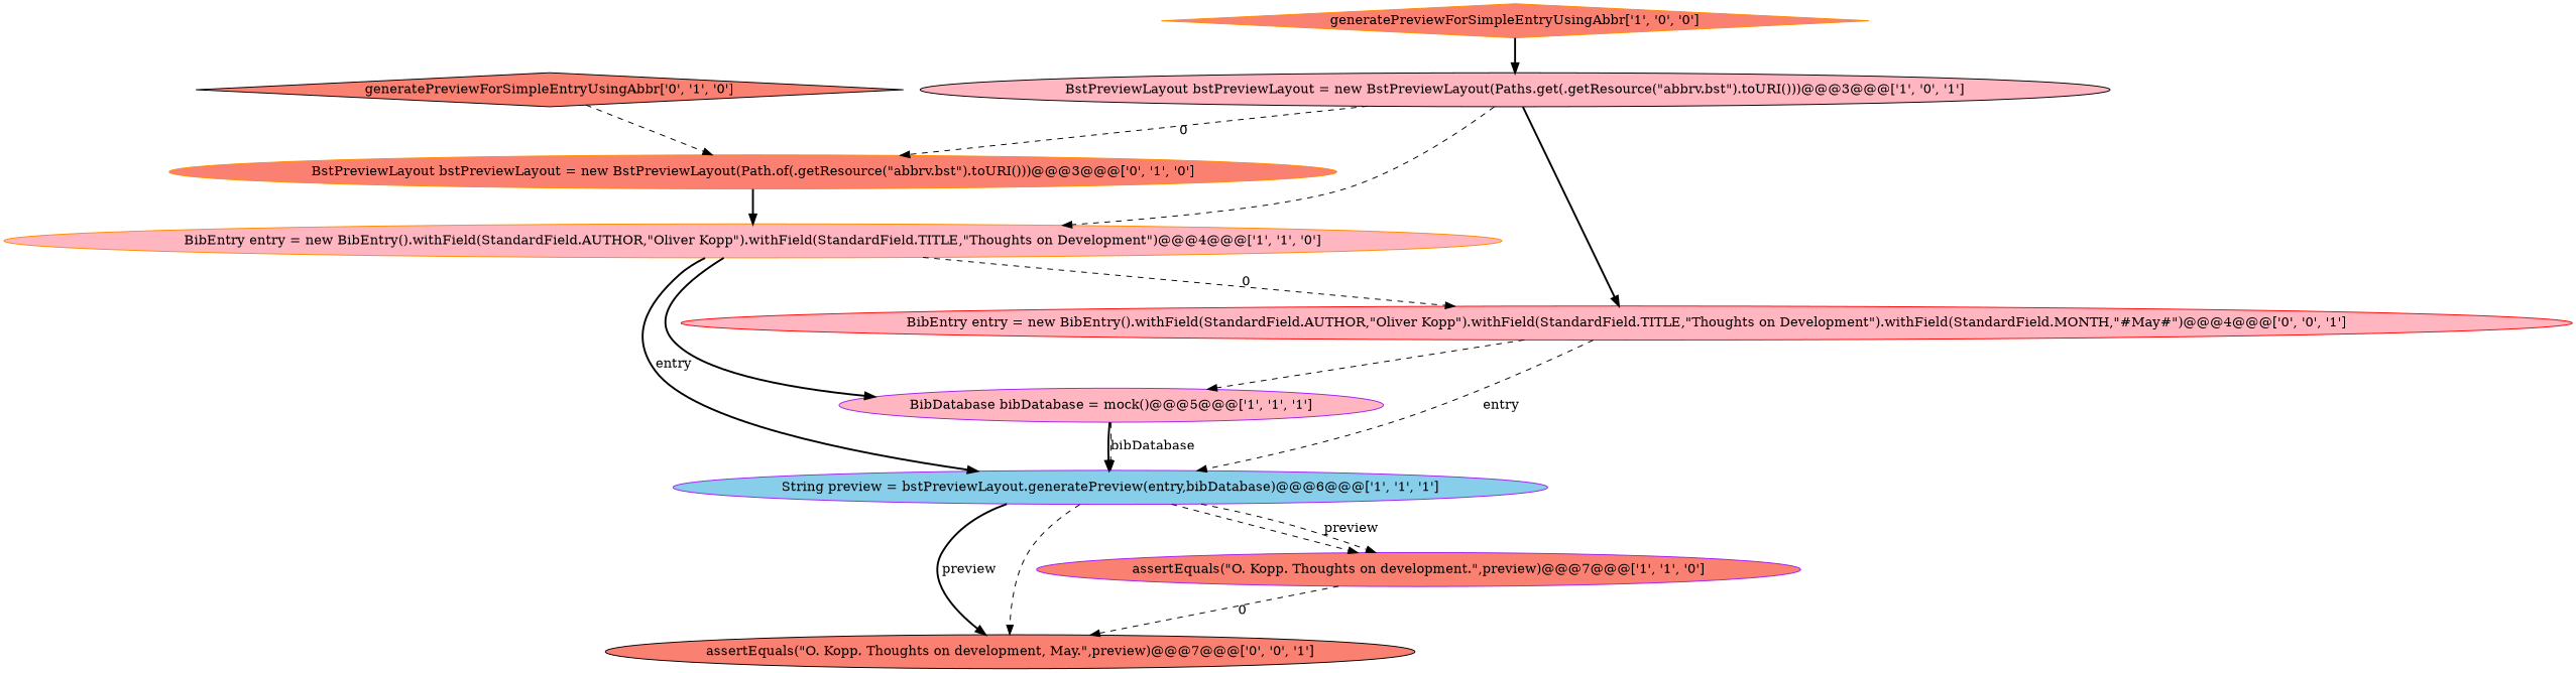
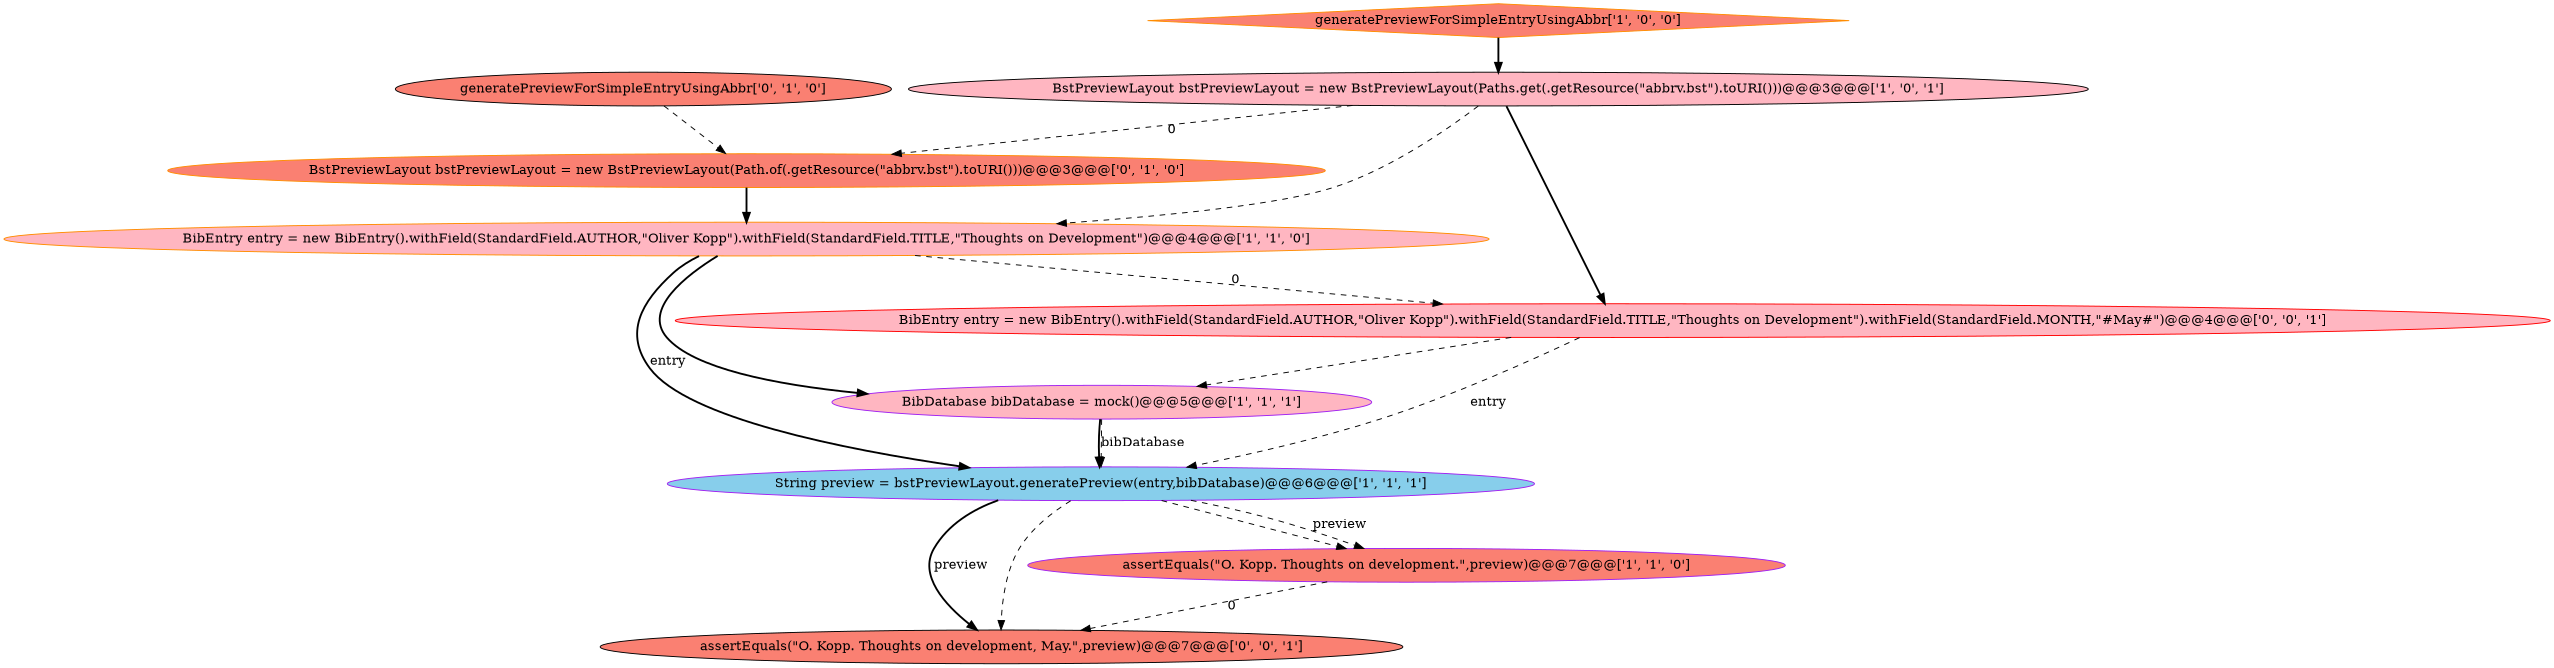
  digraph {
    node [color=black fillcolor=salmon shape=ellipse style=filled]
    edge [style=dashed]
    n1 [fillcolor=lightpink label="BstPreviewLayout bstPreviewLayout = new BstPreviewLayout(Paths.get(.getResource(\"abbrv.bst\").toURI()))@@@3@@@['1', '0', '1']"]
    n2 [color=darkorange label="BstPreviewLayout bstPreviewLayout = new BstPreviewLayout(Path.of(.getResource(\"abbrv.bst\").toURI()))@@@3@@@['0', '1', '0']"]
    n3 [color=darkorange fillcolor=lightpink label="BibEntry entry = new BibEntry().withField(StandardField.AUTHOR,\"Oliver Kopp\").withField(StandardField.TITLE,\"Thoughts on Development\")@@@4@@@['1', '1', '0']"]
    n4 [color=red fillcolor=lightpink label="BibEntry entry = new BibEntry().withField(StandardField.AUTHOR,\"Oliver Kopp\").withField(StandardField.TITLE,\"Thoughts on Development\").withField(StandardField.MONTH,\"#May#\")@@@4@@@['0', '0', '1']"]
    n5 [color=darkorange label="generatePreviewForSimpleEntryUsingAbbr['1', '0', '0']" shape=diamond]
    n6 [color=purple fillcolor=lightpink label="BibDatabase bibDatabase = mock()@@@5@@@['1', '1', '1']"]
    n7 [color=purple fillcolor=skyblue label="String preview = bstPreviewLayout.generatePreview(entry,bibDatabase)@@@6@@@['1', '1', '1']"]
    n8 [color=purple label="assertEquals(\"O. Kopp. Thoughts on development.\",preview)@@@7@@@['1', '1', '0']"]
    n9 [label="assertEquals(\"O. Kopp. Thoughts on development, May.\",preview)@@@7@@@['0', '0', '1']"]
-   n10 [label="generatePreviewForSimpleEntryUsingAbbr['0', '1', '0']" shape=diamond]
+   n10 [label="generatePreviewForSimpleEntryUsingAbbr['0', '1', '0']"]
    n1 -> n2 [label=0]
    n1 -> n3
    n1 -> n4 [style=bold]
    n2 -> n3 [style=bold]
    n3 -> n4 [label=0]
    n3 -> n6 [style=bold]
    n3 -> n7 [label=entry style=bold]
    n4 -> n6
    n4 -> n7 [label=entry]
    n5 -> n1 [style=bold]
    n6 -> n7 [label=bibDatabase]
    n6 -> n7 [style=bold]
    n7 -> n8
    n7 -> n8 [label=preview]
    n7 -> n9 [label=preview style=bold]
    n7 -> n9
    n8 -> n9 [label=0]
    n10 -> n2
  }
